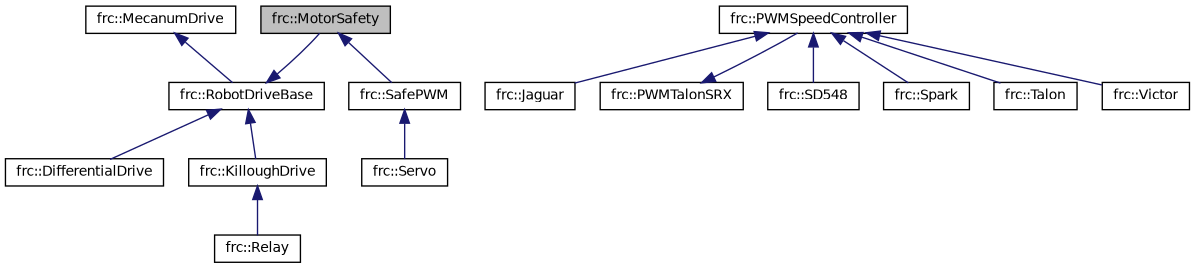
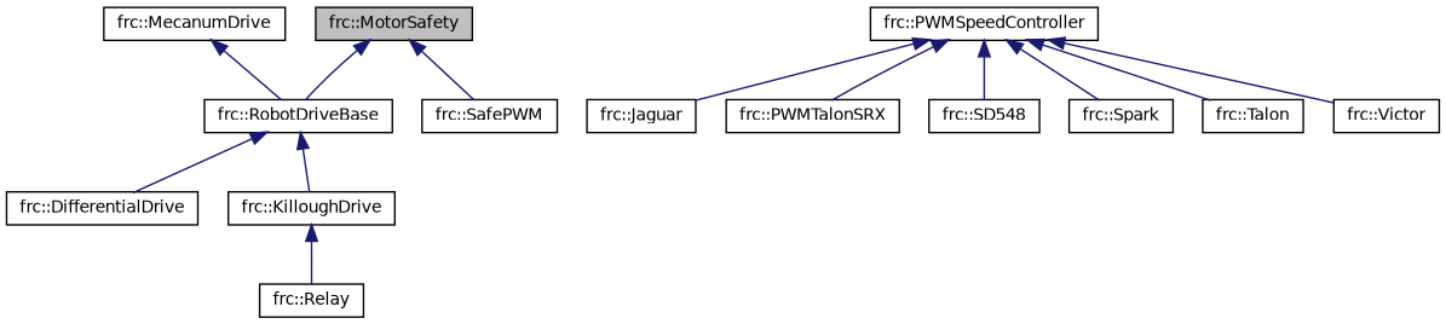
  digraph {
    rankdir=TB
    node [color=black fillcolor=white fontname=Helvetica fontsize=10 shape=record style=filled]
    edge [color=midnightblue dir=back fontname=Helvetica fontsize=10 labelfontname=Helvetica labelfontsize=10 style=solid]
    n1 [fillcolor=grey75 fontcolor=black height=0.2 label="frc::MotorSafety" width=0.4]
    n2 [height=0.2 label="frc::RobotDriveBase" width=0.4]
    n3 [height=0.2 label="frc::SafePWM" width=0.4]
    n4 [height=0.2 label="frc::Relay" width=0.4]
    n5 [height=0.2 label="frc::DifferentialDrive" width=0.4]
    n6 [height=0.2 label="frc::KilloughDrive" width=0.4]
-   n7 [height=0.2 label="frc::Servo" width=0.4]
    n8 [height=0.2 label="frc::MecanumDrive" width=0.4]
    n9 [height=0.2 label="frc::PWMSpeedController" width=0.4]
    n10 [height=0.2 label="frc::Jaguar" width=0.4]
    n11 [height=0.2 label="frc::PWMTalonSRX" width=0.4]
    n12 [height=0.2 label="frc::SD548" width=0.4]
    n13 [height=0.2 label="frc::Spark" width=0.4]
    n14 [height=0.2 label="frc::Talon" width=0.4]
    n15 [height=0.2 label="frc::Victor" width=0.4]
-   n2 -> n1
+   n1 -> n2
    n1 -> n3
    n2 -> n5
    n2 -> n6
-   n3 -> n7
    n6 -> n4
    n8 -> n2
    n9 -> n10
-   n11 -> n9
+   n9 -> n11
    n9 -> n12
    n9 -> n13
    n9 -> n14
    n9 -> n15
  }
